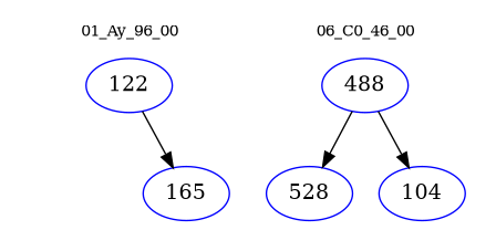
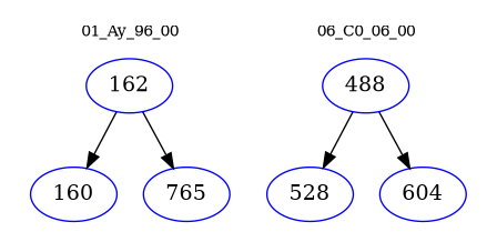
  digraph {
    node [color=blue]
    edge [color=black]
-   n1 [label=122]
-   n3 [label=165]
+   n1 [label=162]
+   n2 [label=160]
+   n3 [label=765]
    n4 [label=488]
    n5 [label=528]
-   n6 [label=104]
+   n6 [label=604]
    subgraph cluster_1 {
      color=white
      fontsize=10
      label="01_Ay_96_00"
      n1
+     n2
      n3
    }
    subgraph cluster_2 {
      color=white
      fontsize=10
-     label="06_C0_46_00"
+     label="06_C0_06_00"
      n4
      n5
      n6
    }
+   n1 -> n2
    n1 -> n3
    n4 -> n5
    n4 -> n6
  }
